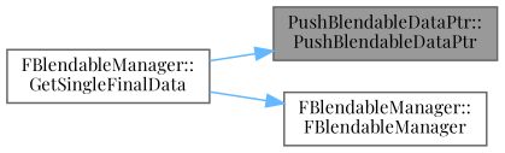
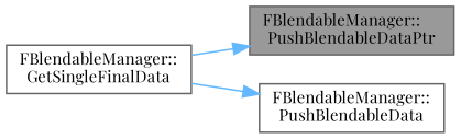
  digraph {
    fontname="Playfair Display"
    rankdir=RL
    node [color=grey40 fillcolor=white fontname="Playfair Display" fontsize=10 shape=box style=filled]
    edge [color=steelblue1 dir=back fontname="Playfair Display" fontsize=10 labelfontname=Helvetica labelfontsize=10 style=solid]
-   n1 [color=gray40 fillcolor=grey60 fontcolor=black height=0.2 label="PushBlendableDataPtr::\lPushBlendableDataPtr" width=0.4]
+   n1 [color=gray40 fillcolor=grey60 fontcolor=black height=0.2 label="FBlendableManager::\lPushBlendableDataPtr" width=0.4]
    n2 [height=0.2 label="FBlendableManager::\lGetSingleFinalData" width=0.4]
-   n3 [height=0.2 label="FBlendableManager::\lFBlendableManager" width=0.4]
+   n3 [height=0.2 label="FBlendableManager::\lPushBlendableData" width=0.4]
    n1 -> n2
    n3 -> n2
  }
